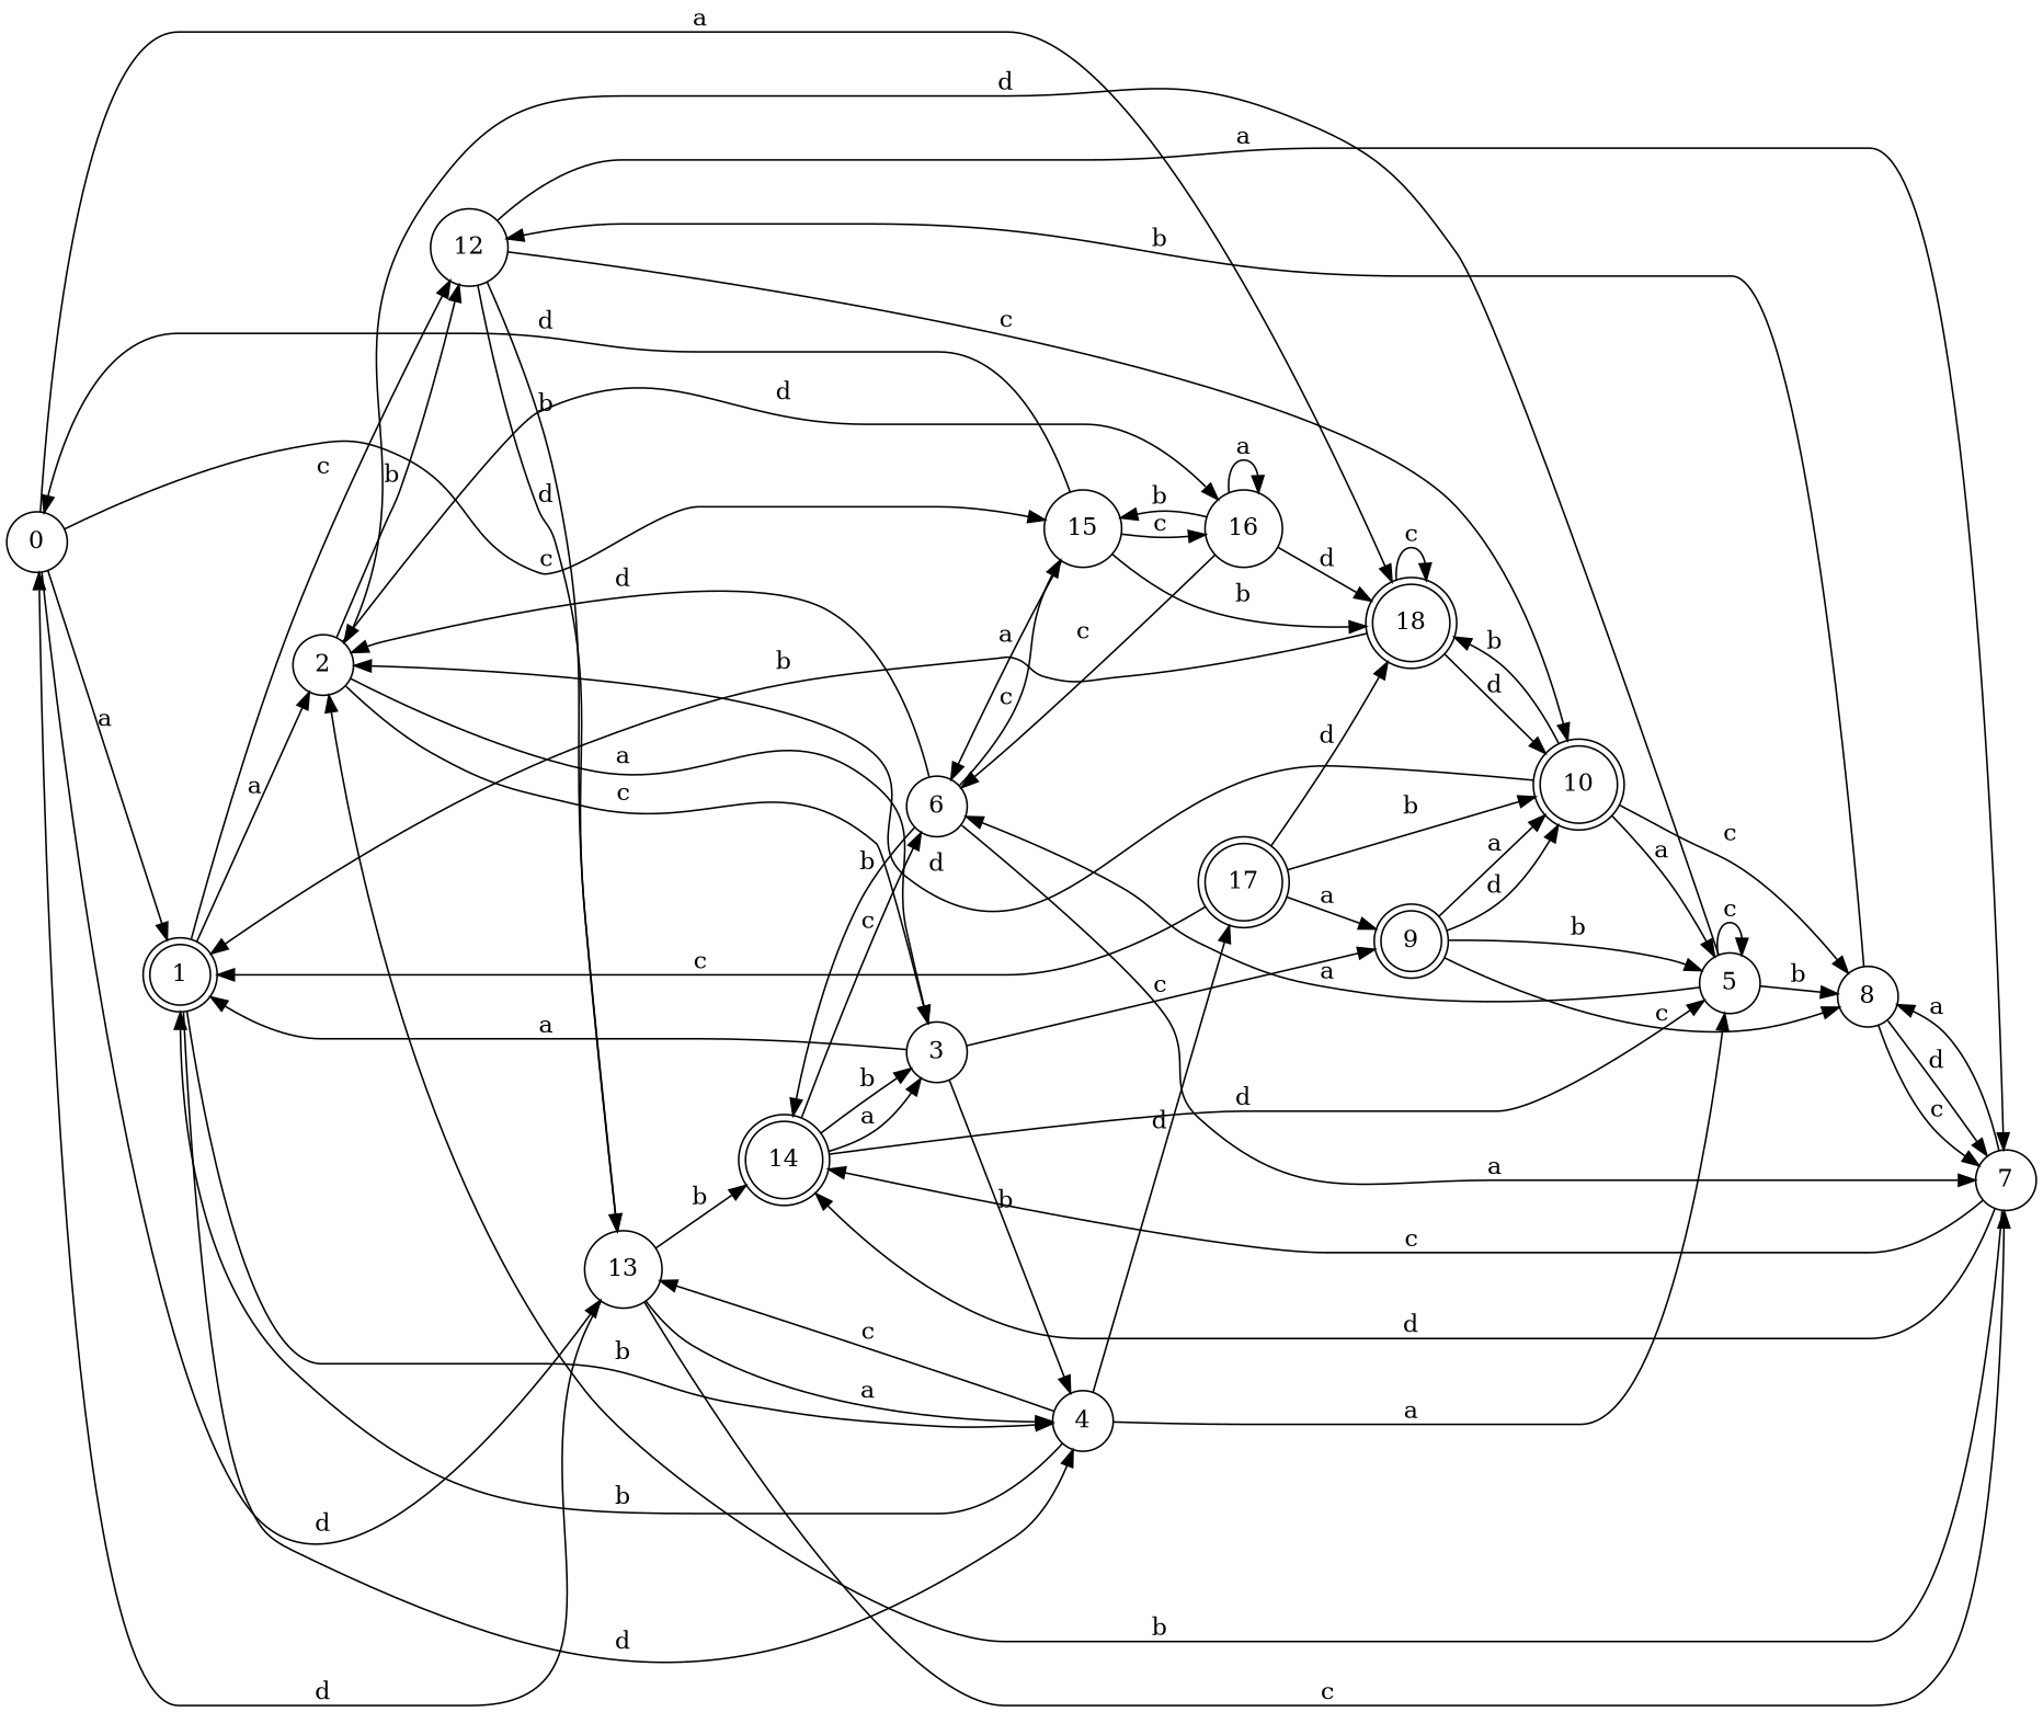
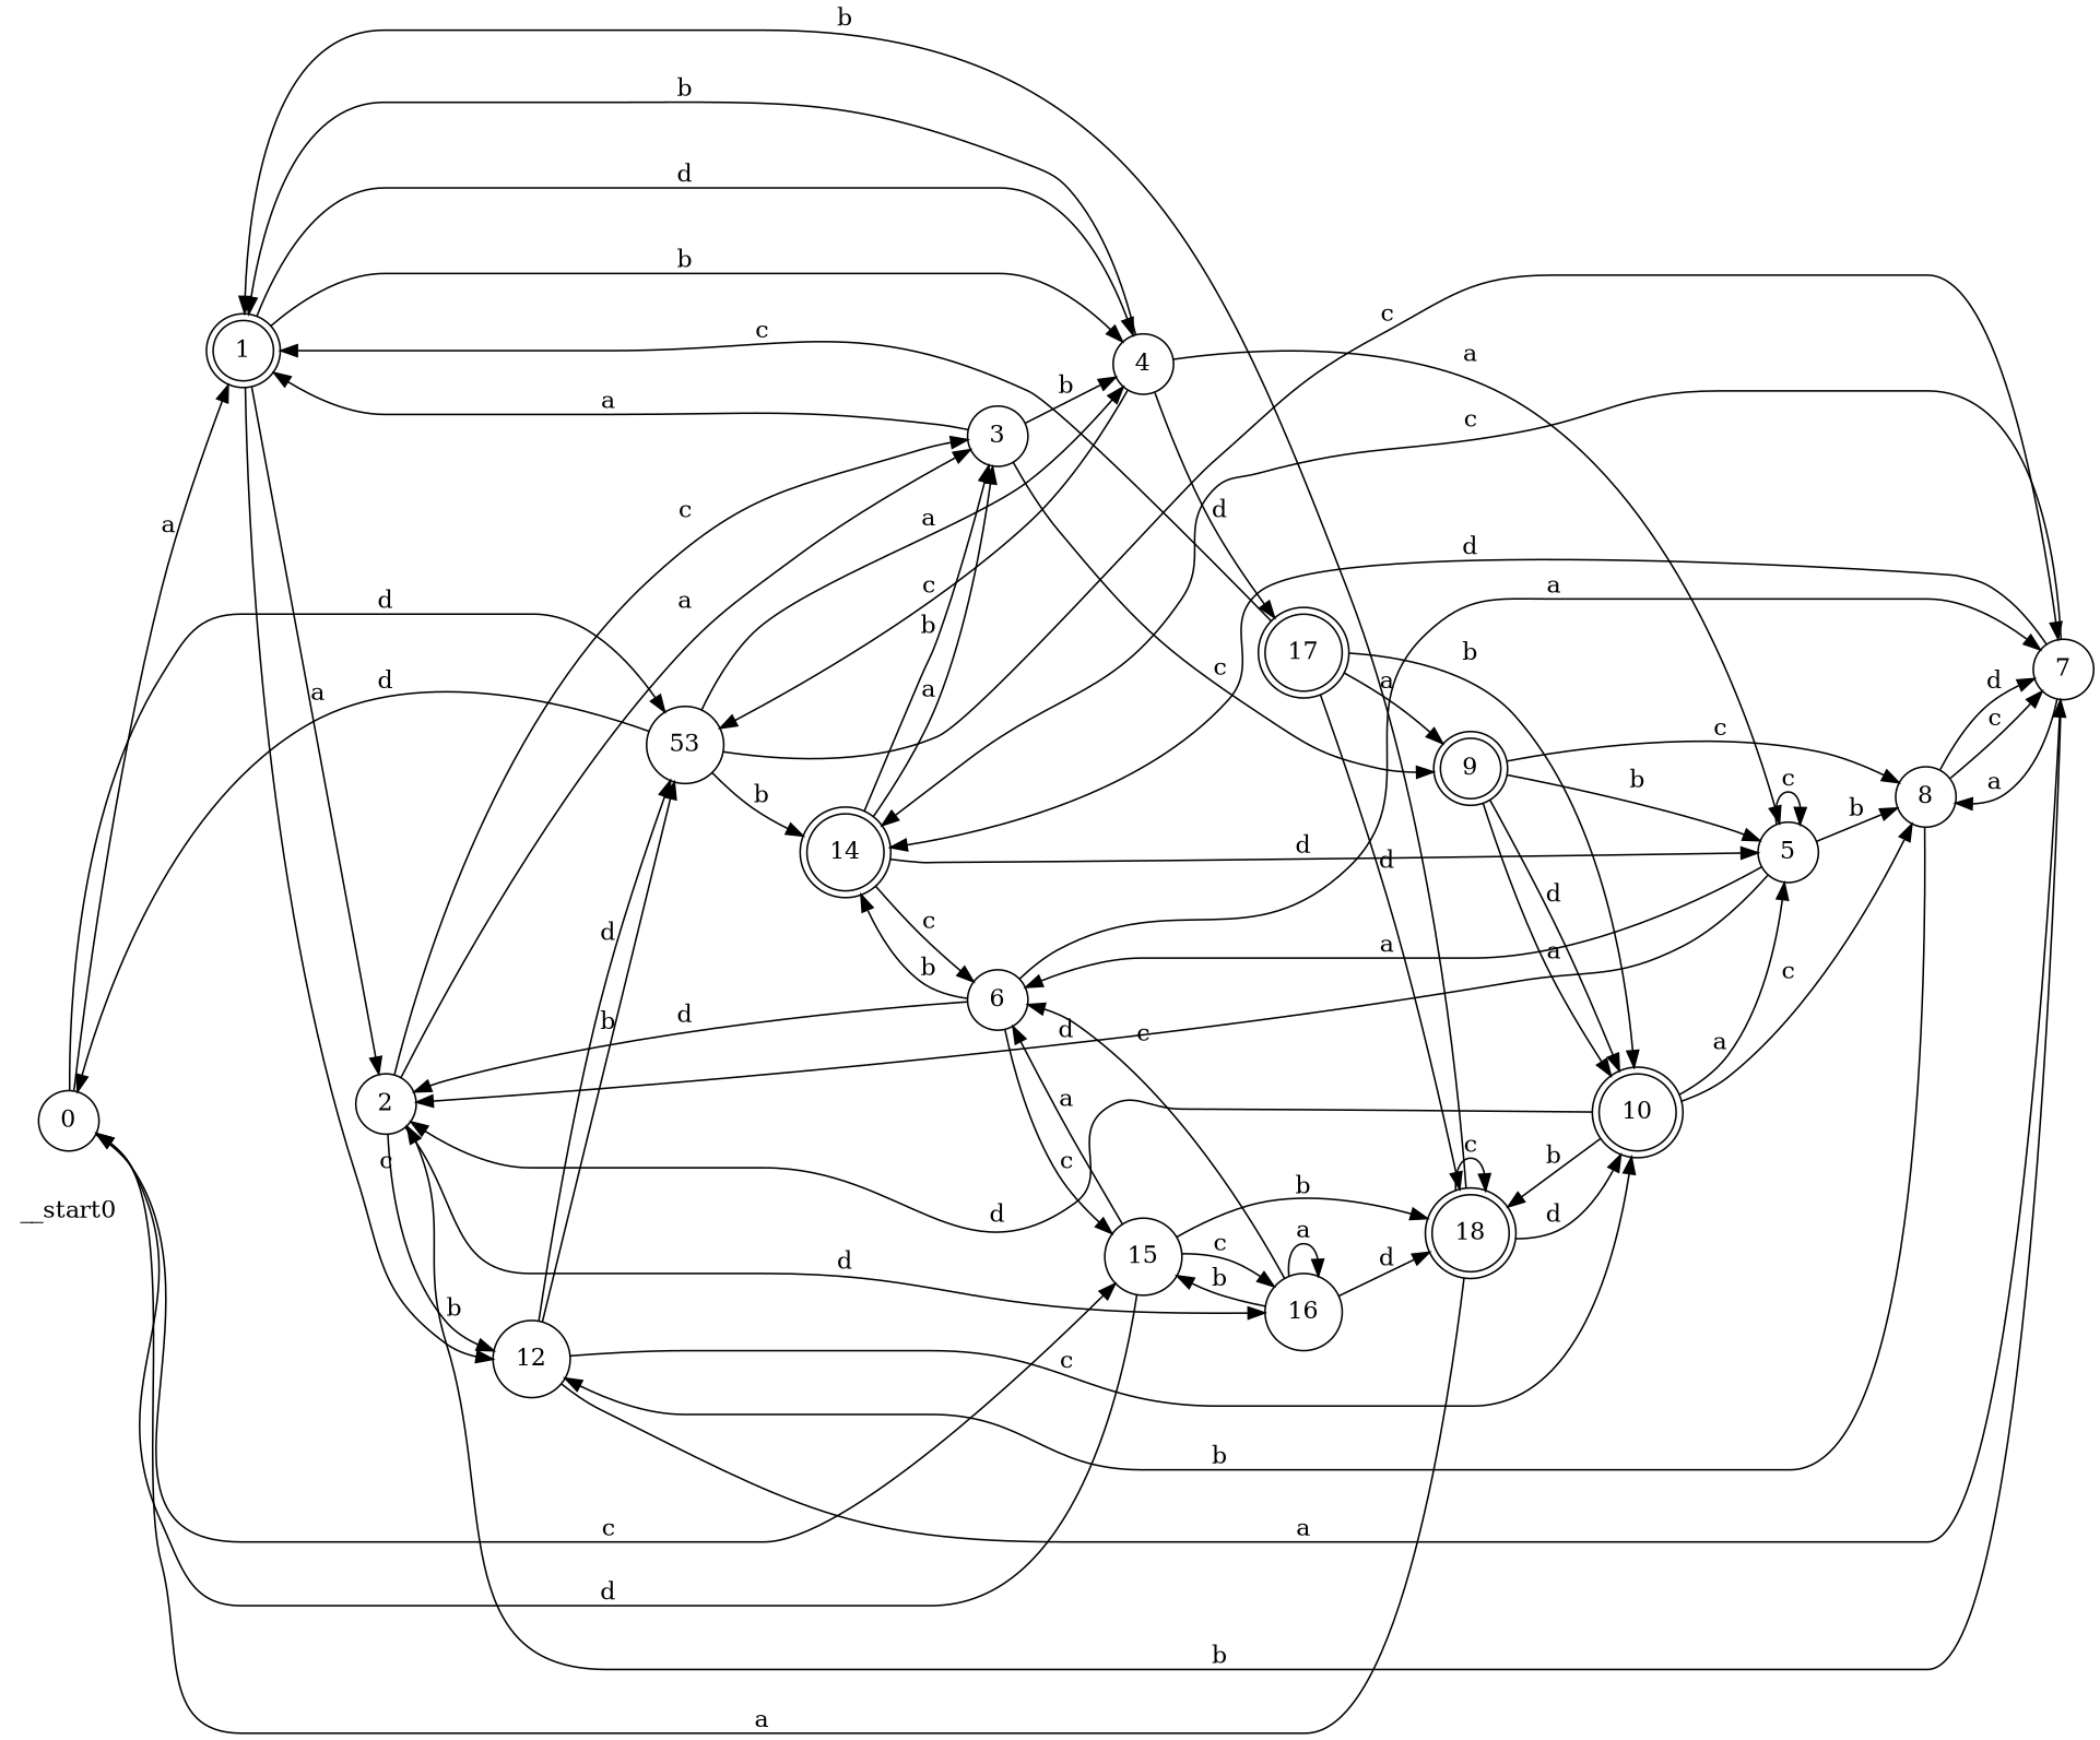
  digraph {
    rankdir=LR
    node [shape=circle color=black fillcolor=white style=filled]
+   __start0 [shape=none color="" fillcolor="" style=""]
    n2 [label=0]
    n3 [label=1 shape=doublecircle style="rounded,filled"]
-   n4 [label=13]
+   n4 [label=53]
    n5 [label=15]
    n6 [label=2 style="rounded,filled"]
    n7 [label=4]
    n8 [label=12]
    n9 [label=7 style="rounded,filled"]
    n10 [label=14 shape=doublecircle style="rounded,filled"]
    n11 [label=16]
    n12 [label=6]
    n13 [label=18 shape=doublecircle style="rounded,filled"]
    n14 [label=17 shape=doublecircle style="rounded,filled"]
    n15 [label=9 shape=doublecircle style="rounded,filled"]
    n16 [label=10 shape=doublecircle style="rounded,filled"]
    n17 [label=3]
    n18 [label=5]
    n19 [label=8]
    n2 -> n3 [label=a]
    n2 -> n4 [label=d]
    n2 -> n5 [label=c]
    n3 -> n6 [label=a]
    n3 -> n7 [label=b]
    n3 -> n7 [label=d]
    n3 -> n8 [label=c]
    n4 -> n2 [label=d]
    n4 -> n7 [label=a]
    n4 -> n9 [label=c]
    n4 -> n10 [label=b]
    n5 -> n2 [label=d]
    n5 -> n11 [label=c]
    n5 -> n12 [label=a]
    n5 -> n13 [label=b]
    n6 -> n8 [label=b]
    n6 -> n11 [label=d]
    n6 -> n17 [label=a]
    n6 -> n17 [label=c]
    n7 -> n3 [label=b]
    n7 -> n4 [label=c]
    n7 -> n14 [label=d]
    n7 -> n18 [label=a]
    n8 -> n4 [label=b]
    n8 -> n4 [label=d]
    n8 -> n9 [label=a]
    n8 -> n16 [label=c]
    n9 -> n6 [label=b]
    n9 -> n10 [label=c]
    n9 -> n10 [label=d]
    n9 -> n19 [label=a]
    n10 -> n12 [label=c]
    n10 -> n17 [label=a]
    n10 -> n17 [label=b]
    n10 -> n18 [label=d]
    n11 -> n5 [label=b]
    n11 -> n11 [label=a]
    n11 -> n12 [label=c]
    n11 -> n13 [label=d]
    n12 -> n5 [label=c]
    n12 -> n6 [label=d]
    n12 -> n9 [label=a]
    n12 -> n10 [label=b]
-   n2 -> n13 [label=a]
+   n13 -> n2 [label=a]
    n13 -> n3 [label=b]
    n13 -> n13 [label=c]
    n13 -> n16 [label=d]
    n14 -> n3 [label=c]
    n14 -> n13 [label=d]
    n14 -> n15 [label=a]
    n14 -> n16 [label=b]
    n15 -> n16 [label=a]
    n15 -> n16 [label=d]
    n15 -> n18 [label=b]
    n15 -> n19 [label=c]
    n16 -> n6 [label=d]
    n16 -> n13 [label=b]
    n16 -> n18 [label=a]
    n16 -> n19 [label=c]
    n17 -> n3 [label=a]
    n17 -> n7 [label=b]
    n17 -> n15 [label=c]
    n18 -> n6 [label=d]
    n18 -> n12 [label=a]
    n18 -> n18 [label=c]
    n18 -> n19 [label=b]
    n19 -> n8 [label=b]
    n19 -> n9 [label=c]
    n19 -> n9 [label=d]
  }
